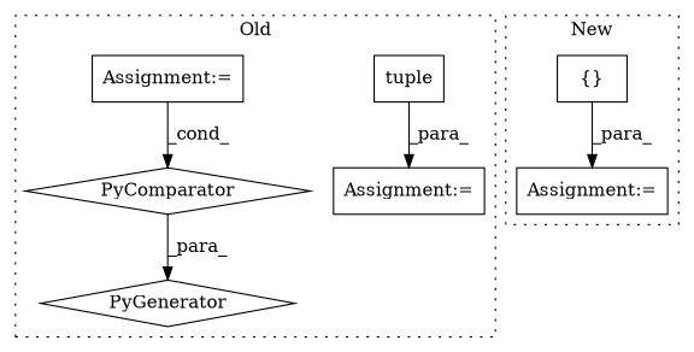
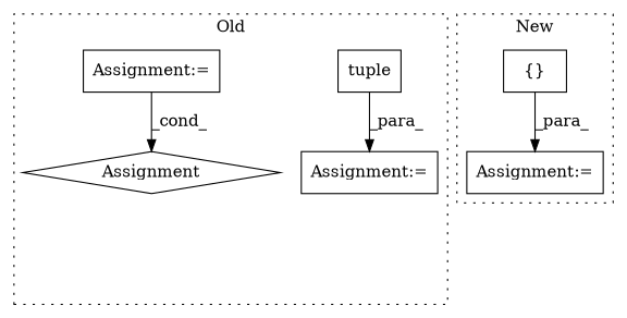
  digraph {
    node [a=7 l=28 s=10359 shape=box]
    n1 [a=32 l="17,-3" label=tuple s="10256,10393"]
    n2 [label="Assignment:="]
-   n3 [a=113 label=PyComparator shape=diamond]
+   n3 [a=113 label=Assignment shape=diamond]
    n4 [l=1 label="Assignment:=" s=10255]
-   n5 [a=107 l=120 label=PyGenerator s=10273 shape=diamond]
    n6 [a=4 l=2 label="{}" s=10175]
    n7 [l=9 label="Assignment:=" s=10157]
    subgraph cluster_1 {
      label=Old
      style=dotted
      n1
      n2
      n3
      n4
-     n5
    }
    subgraph cluster_2 {
      label=New
      style=dotted
      n6
      n7
    }
    n1 -> n4 [label=_para_]
    n2 -> n3 [label=_cond_]
-   n3 -> n5 [label=_para_]
    n6 -> n7 [label=_para_]
  }
